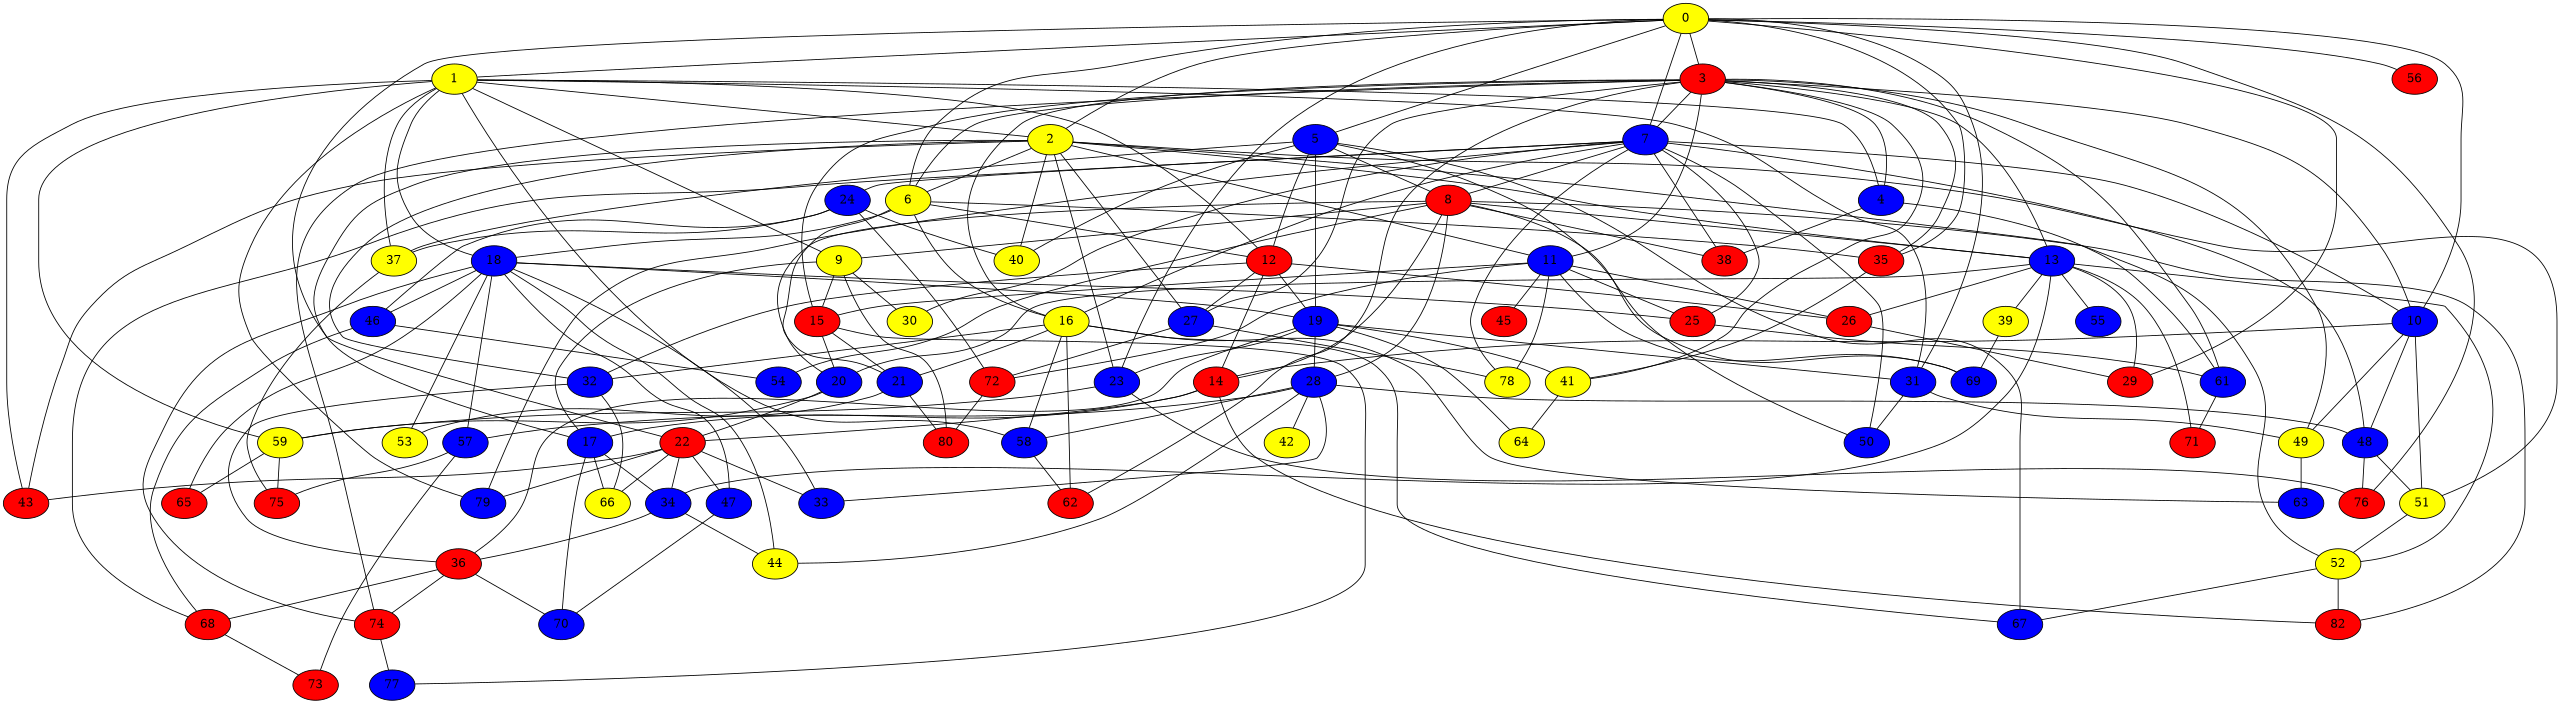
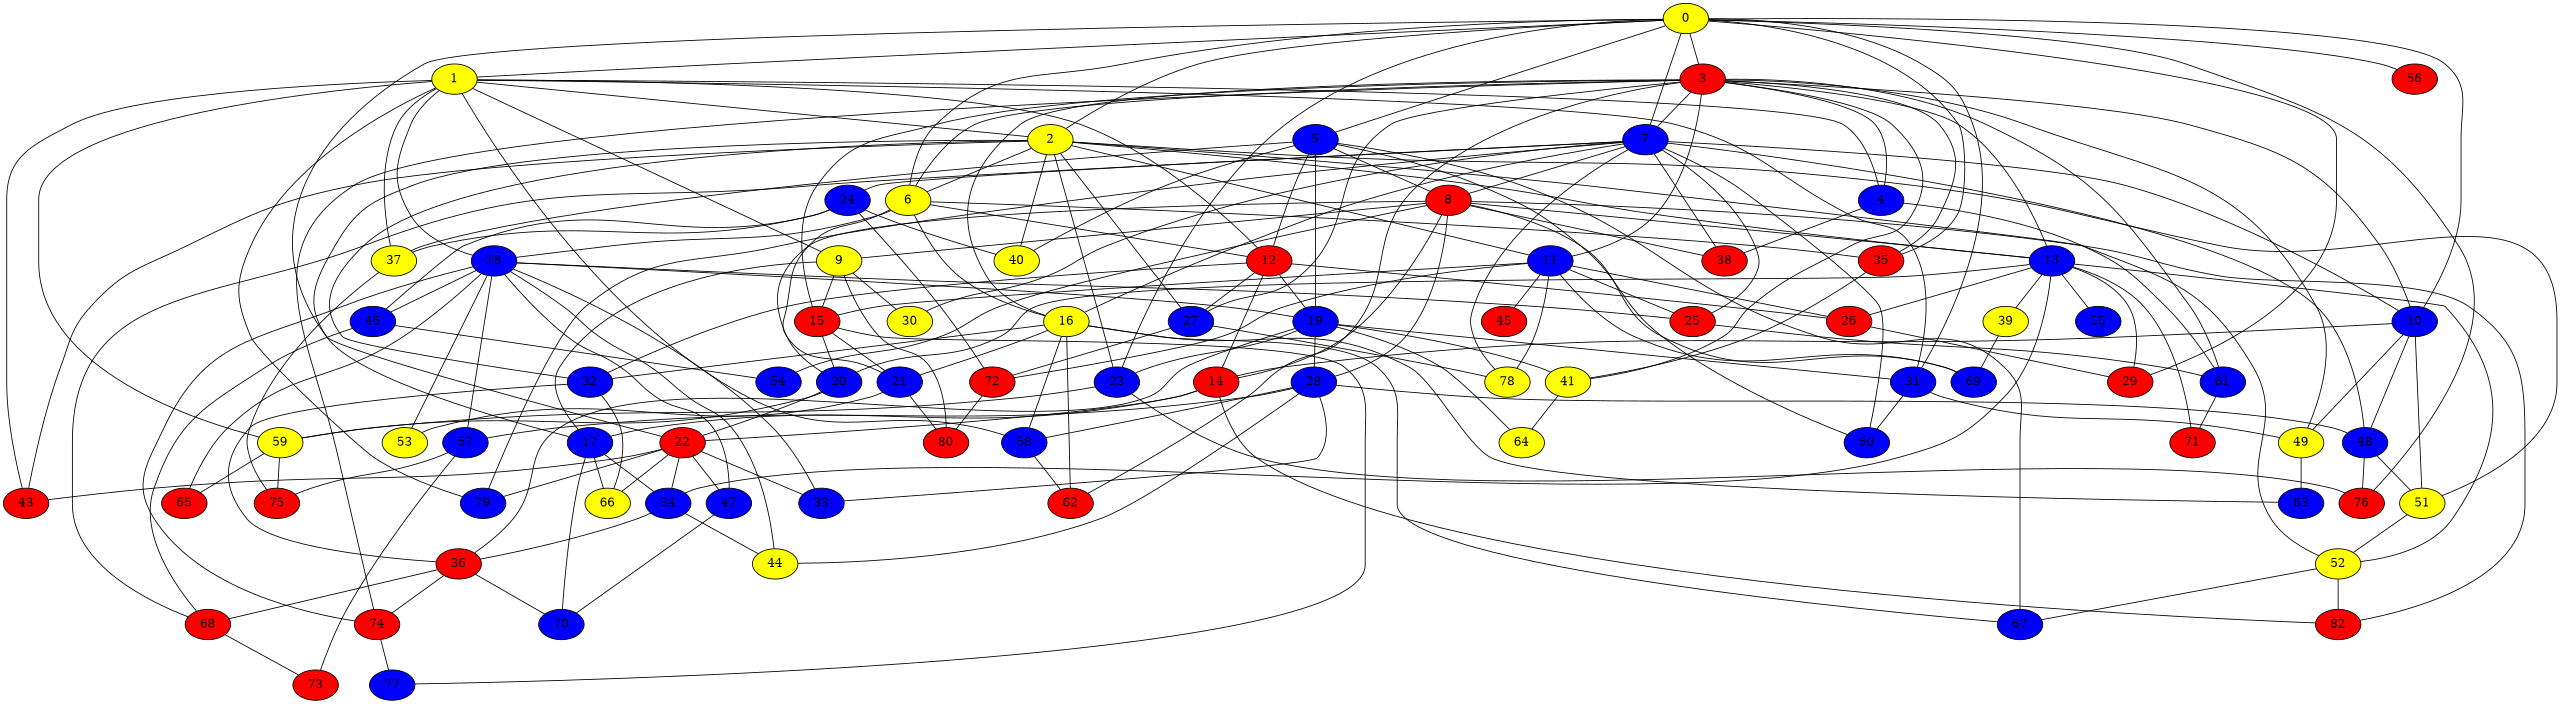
  graph {
    node [fillcolor=blue style=filled]
    0 [fillcolor=yellow]
    1 [fillcolor=yellow]
    2 [fillcolor=yellow]
    3 [fillcolor=red]
    5
    6 [fillcolor=yellow]
    7
    10
    22 [fillcolor=red]
    23
    29 [fillcolor=red]
    31
    35 [fillcolor=red]
    56 [fillcolor=red]
    76 [fillcolor=red]
    4
    9 [fillcolor=yellow]
    12 [fillcolor=red]
    18
    37 [fillcolor=yellow]
    43 [fillcolor=red]
    58
    59 [fillcolor=yellow]
    79
    11
    13
    17
    27
    32
    40 [fillcolor=yellow]
    51 [fillcolor=yellow]
    52 [fillcolor=yellow]
    15 [fillcolor=red]
    16 [fillcolor=yellow]
    41 [fillcolor=yellow]
    49 [fillcolor=yellow]
    61
    62 [fillcolor=red]
    74 [fillcolor=red]
    8 [fillcolor=red]
    19
    50
    67
    21
    38 [fillcolor=red]
    24
    25 [fillcolor=red]
    30 [fillcolor=yellow]
    48
    68 [fillcolor=red]
    78 [fillcolor=yellow]
    14 [fillcolor=red]
    34
    66 [fillcolor=yellow]
    33
    47
    80 [fillcolor=red]
    26 [fillcolor=red]
    44 [fillcolor=yellow]
    46
    53 [fillcolor=yellow]
    57
    65 [fillcolor=red]
    75 [fillcolor=red]
    69
    45 [fillcolor=red]
    72 [fillcolor=red]
    20
    39 [fillcolor=yellow]
    55
    71 [fillcolor=red]
    70
    36 [fillcolor=red]
    82 [fillcolor=red]
    77
    63
    64 [fillcolor=yellow]
    28
    54
    73 [fillcolor=red]
-   42 [fillcolor=yellow]
    0 -- 1
    0 -- 2
    0 -- 3
    0 -- 5
    0 -- 6
    0 -- 7
    0 -- 10
    0 -- 22
    0 -- 23
    0 -- 29
    0 -- 31
    0 -- 35
    0 -- 56
    0 -- 76
    1 -- 2
    1 -- 31
    1 -- 4
    1 -- 9
    1 -- 12
    1 -- 18
    1 -- 37
    1 -- 43
    1 -- 58
    1 -- 59
    1 -- 79
    2 -- 6
    2 -- 23
    2 -- 43
    2 -- 11
    2 -- 13
    2 -- 17
    2 -- 27
    2 -- 32
    2 -- 40
    2 -- 51
    2 -- 52
    3 -- 6
    3 -- 7
    3 -- 10
    3 -- 35
    3 -- 4
    3 -- 11
    3 -- 13
    3 -- 27
    3 -- 15
    3 -- 16
    3 -- 41
    3 -- 49
    3 -- 61
    3 -- 62
    3 -- 74
    5 -- 12
    5 -- 37
    5 -- 40
    5 -- 8
    5 -- 19
    5 -- 50
    5 -- 67
    6 -- 35
    6 -- 12
    6 -- 18
    6 -- 16
    6 -- 21
    7 -- 10
    7 -- 79
    7 -- 16
    7 -- 8
    7 -- 50
    7 -- 38
    7 -- 24
    7 -- 25
    7 -- 30
    7 -- 48
    7 -- 68
    7 -- 78
    10 -- 51
    10 -- 49
    10 -- 48
    10 -- 14
    22 -- 43
    22 -- 79
    22 -- 34
    22 -- 66
    22 -- 33
    22 -- 47
    23 -- 76
    23 -- 59
    31 -- 49
    31 -- 50
    35 -- 41
    4 -- 61
    4 -- 38
    9 -- 17
    9 -- 15
    9 -- 30
    9 -- 80
    12 -- 27
    12 -- 32
    12 -- 19
    12 -- 14
    12 -- 26
    18 -- 74
    18 -- 19
    18 -- 25
    18 -- 33
    18 -- 47
    18 -- 44
    18 -- 46
    18 -- 53
    18 -- 57
    18 -- 65
    37 -- 75
    58 -- 62
    59 -- 65
    59 -- 75
    11 -- 15
    11 -- 25
    11 -- 78
    11 -- 26
    11 -- 69
    11 -- 45
    11 -- 72
    13 -- 29
    13 -- 52
    13 -- 34
    13 -- 26
    13 -- 20
    13 -- 39
    13 -- 55
    13 -- 71
    17 -- 34
    17 -- 66
    17 -- 70
    27 -- 78
    27 -- 72
    32 -- 66
    32 -- 36
    51 -- 52
    52 -- 67
    52 -- 82
    15 -- 21
    15 -- 20
    15 -- 77
    16 -- 58
    16 -- 32
    16 -- 62
    16 -- 67
    16 -- 21
    16 -- 63
    41 -- 64
    49 -- 63
    61 -- 71
    74 -- 77
    8 -- 9
    8 -- 13
    8 -- 38
    8 -- 14
    8 -- 69
    8 -- 20
    8 -- 82
    8 -- 28
    8 -- 54
    19 -- 23
    19 -- 31
    19 -- 41
    19 -- 36
    19 -- 64
    19 -- 28
    21 -- 80
    21 -- 53
    24 -- 37
    24 -- 40
    24 -- 46
    24 -- 72
    25 -- 61
    48 -- 76
    48 -- 51
    68 -- 73
    14 -- 22
    14 -- 17
    14 -- 82
    34 -- 44
    34 -- 36
    47 -- 70
    26 -- 29
    46 -- 68
    46 -- 54
    57 -- 75
    57 -- 73
    72 -- 80
    20 -- 22
    20 -- 59
    39 -- 69
    36 -- 74
    36 -- 68
    36 -- 70
    28 -- 58
    28 -- 48
    28 -- 33
    28 -- 44
    28 -- 57
-   28 -- 42
  }
